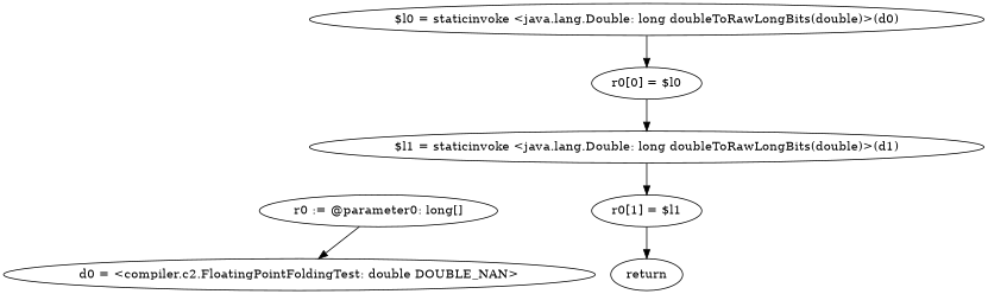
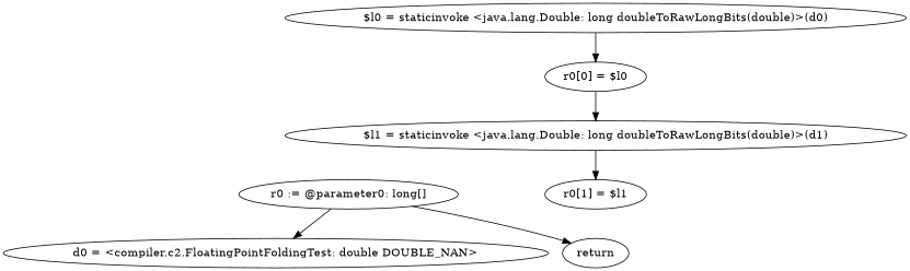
  digraph {
    "r0 := @parameter0: long[]"
    "d0 = <compiler.c2.FloatingPointFoldingTest: double DOUBLE_NAN>"
    "$l0 = staticinvoke <java.lang.Double: long doubleToRawLongBits(double)>(d0)"
    "r0[0] = $l0"
    "$l1 = staticinvoke <java.lang.Double: long doubleToRawLongBits(double)>(d1)"
    "r0[1] = $l1"
    return
    "r0 := @parameter0: long[]" -> "d0 = <compiler.c2.FloatingPointFoldingTest: double DOUBLE_NAN>"
    "$l0 = staticinvoke <java.lang.Double: long doubleToRawLongBits(double)>(d0)" -> "r0[0] = $l0"
    "r0[0] = $l0" -> "$l1 = staticinvoke <java.lang.Double: long doubleToRawLongBits(double)>(d1)"
    "$l1 = staticinvoke <java.lang.Double: long doubleToRawLongBits(double)>(d1)" -> "r0[1] = $l1"
-   "r0[1] = $l1" -> return
+   "r0 := @parameter0: long[]" -> return
  }
